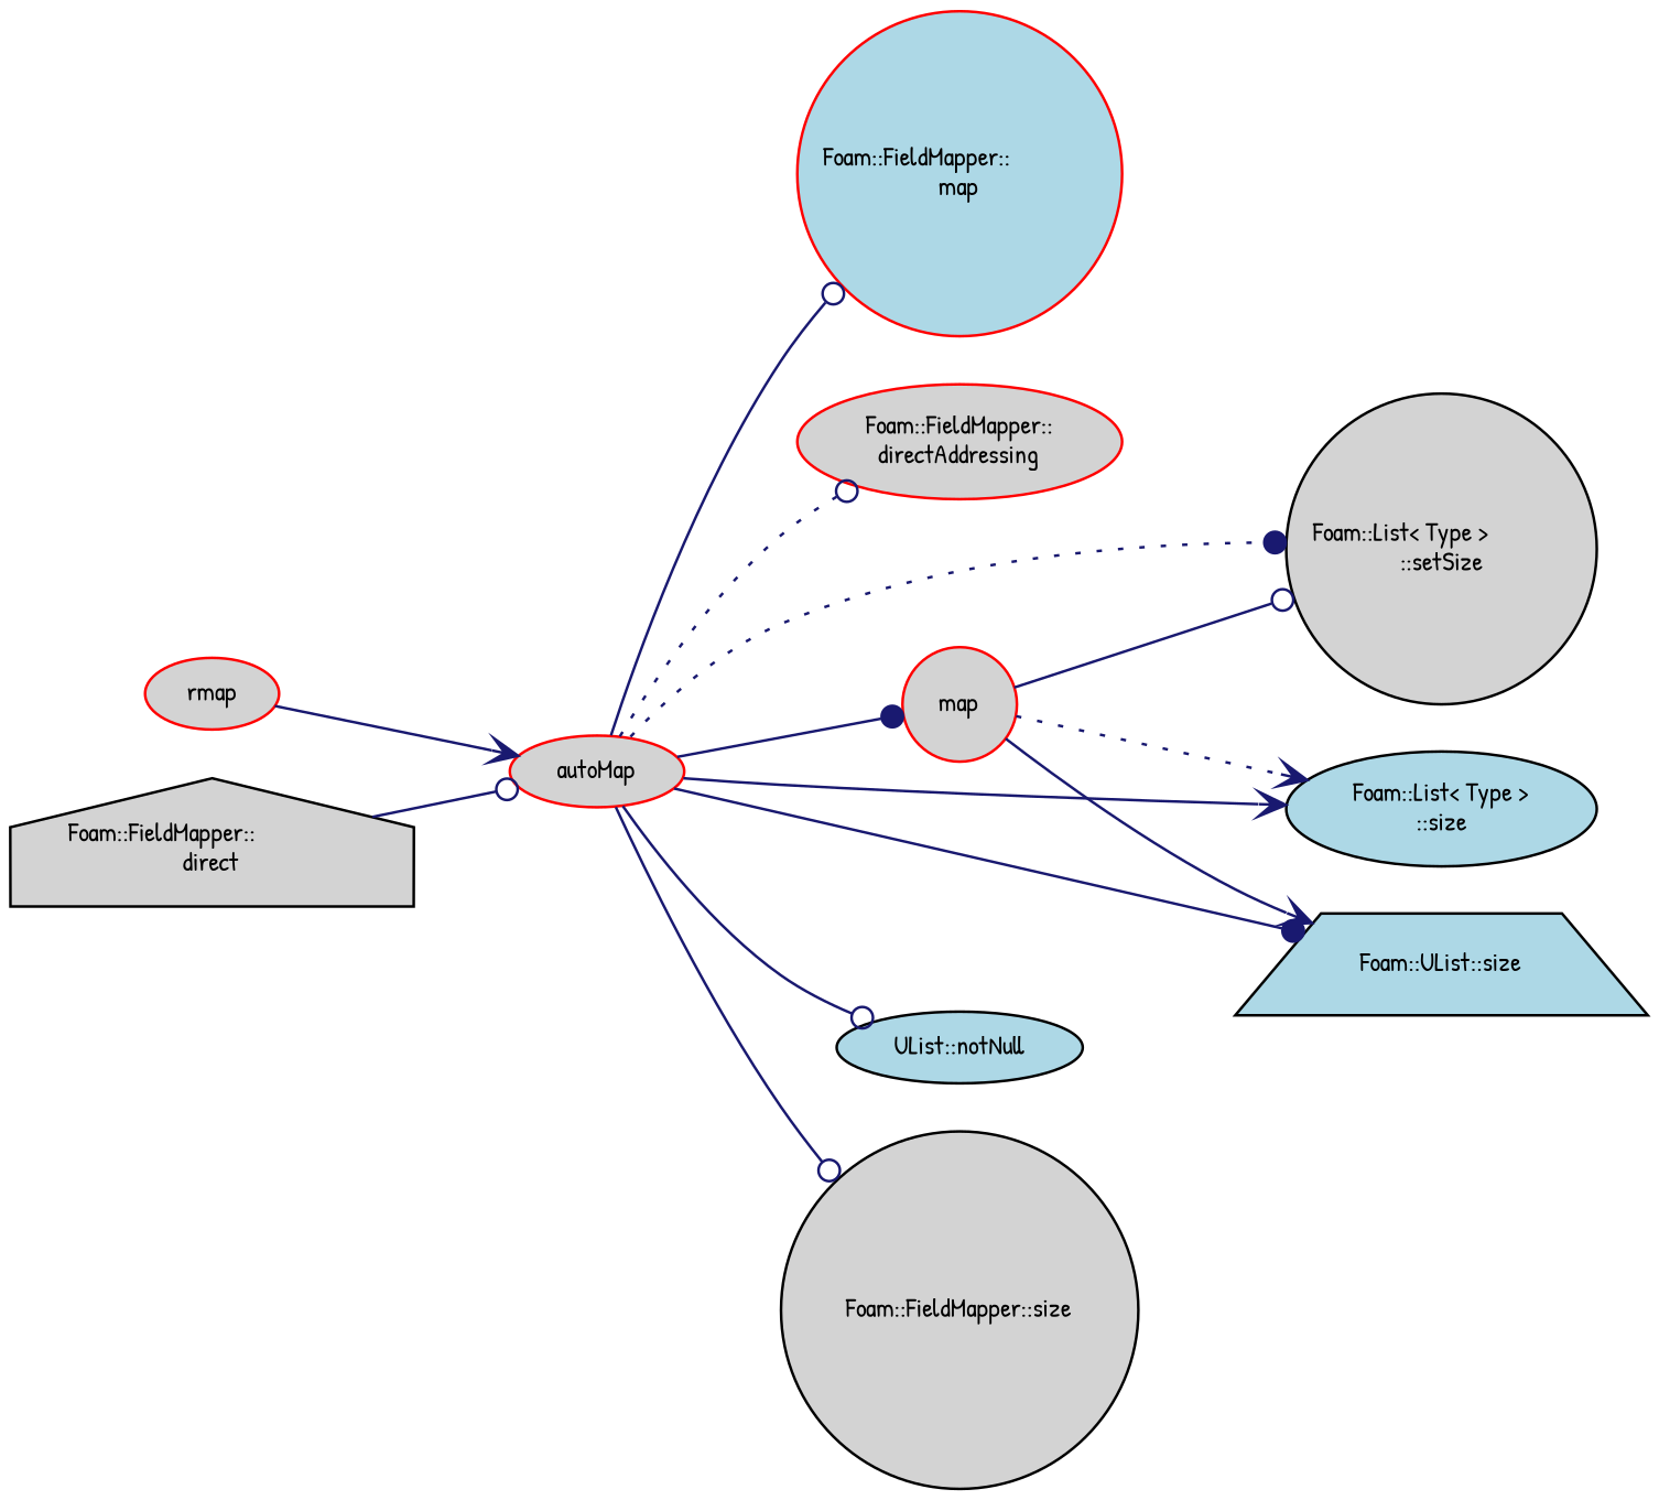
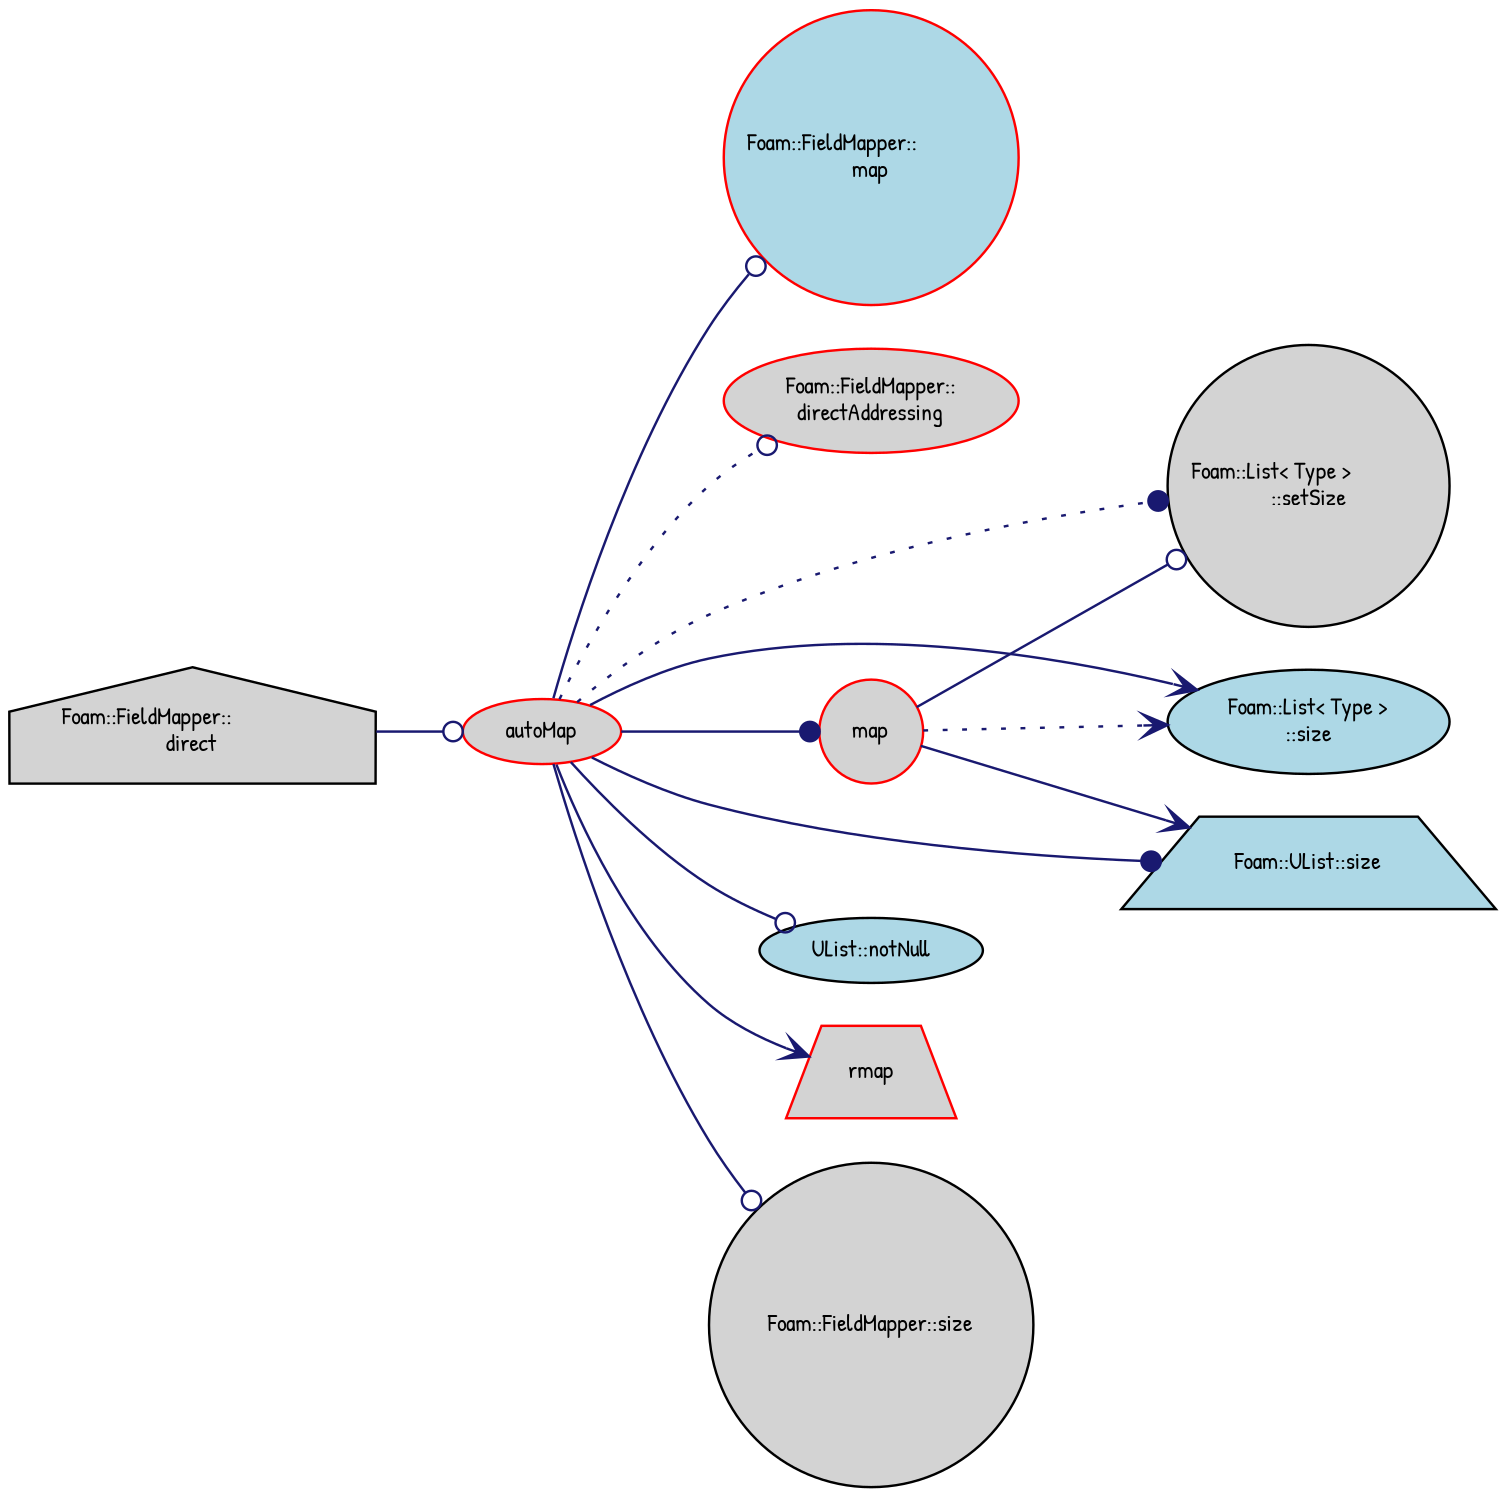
  digraph {
    fontname="Patrick Hand"
    rankdir=LR
    node [color=black fillcolor=lightgrey fontname="Patrick Hand" fontsize=10 shape=ellipse style=filled]
    edge [arrowhead=odot color=midnightblue fontname="Patrick Hand" fontsize=10 labelfontname=Helvetica labelfontsize=10 style=solid]
    n1 [color=red fontcolor=black height=0.2 label=autoMap width=0.4]
    n2 [color=red fillcolor=lightblue height=0.2 label="Foam::FieldMapper::\lmap" shape=circle width=0.4]
    n3 [color=red height=0.2 label="Foam::FieldMapper::\ldirectAddressing" width=0.4]
    n4 [color=red height=0.2 label=map shape=circle width=0.4]
    n5 [height=0.2 label="Foam::List\< Type \>\l::setSize" shape=circle width=0.4]
    n6 [fillcolor=lightblue height=0.2 label="Foam::List\< Type \>\l::size" width=0.4]
    n7 [fillcolor=lightblue height=0.2 label="Foam::UList::size" shape=trapezium width=0.4]
    n8 [fillcolor=lightblue height=0.2 label="UList::notNull" width=0.4]
-   n9 [color=red height=0.2 label=rmap width=0.4]
+   n9 [color=red height=0.2 label=rmap shape=trapezium width=0.4]
    n10 [height=0.2 label="Foam::FieldMapper::size" shape=circle width=0.4]
    n11 [height=0.2 label="Foam::FieldMapper::\ldirect" shape=house width=0.4]
    n1 -> n2
    n1 -> n3 [style=dotted]
    n1 -> n4 [arrowhead=dot]
    n1 -> n5 [arrowhead=dot style=dotted]
    n1 -> n6 [arrowhead=vee]
    n1 -> n7 [arrowhead=dot]
    n1 -> n8
-   n9 -> n1 [arrowhead=vee]
+   n1 -> n9 [arrowhead=vee]
    n1 -> n10
    n4 -> n5
    n4 -> n6 [arrowhead=vee style=dotted]
    n4 -> n7 [arrowhead=vee]
    n11 -> n1
  }
